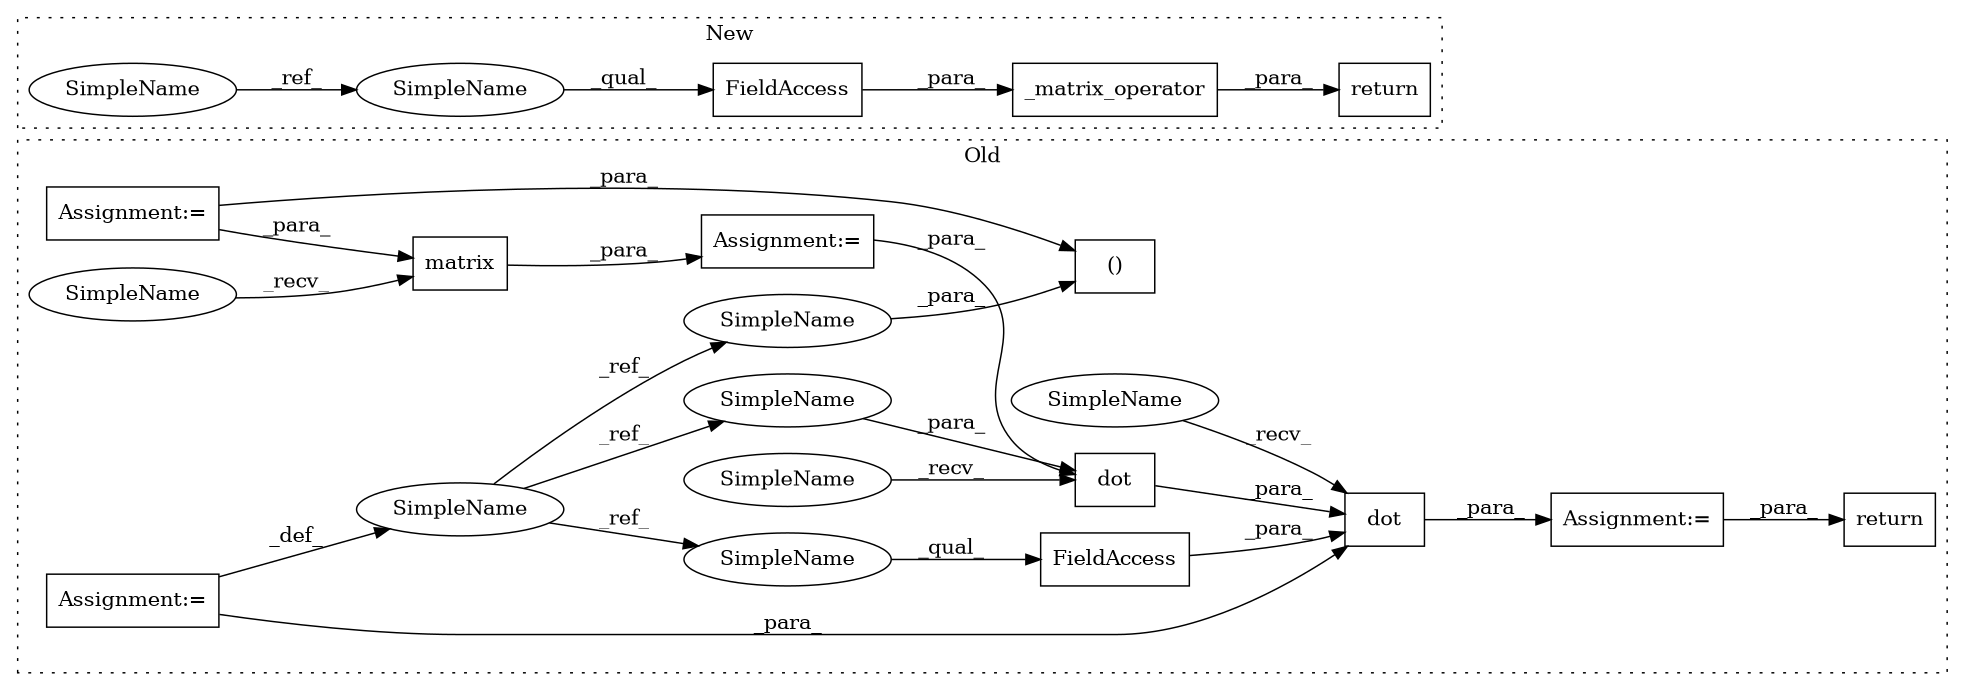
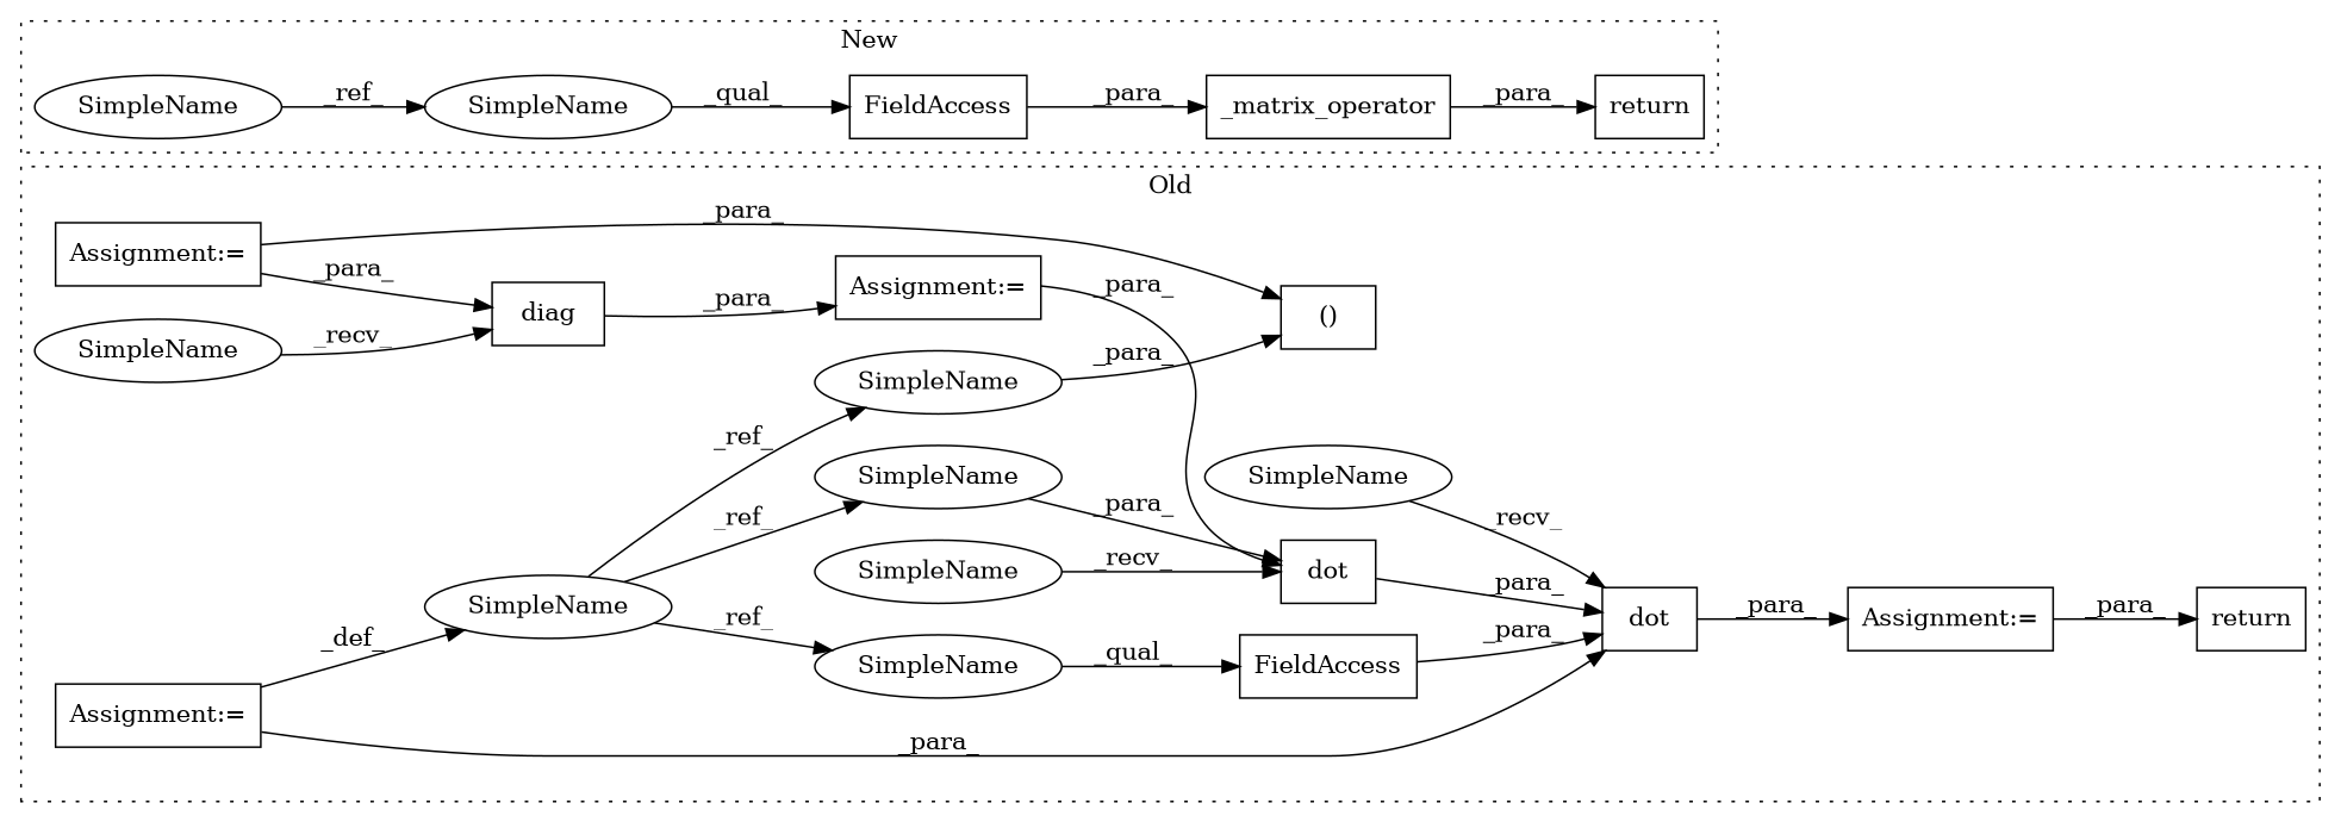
  digraph {
    rankdir=LR
    node [a=42 l=1 s=154 shape=box]
    n1 [a=106 l=15 label="()" s=197]
    n2 [label=SimpleName shape=ellipse]
    n3 [a=22 l=3 label=FieldAccess s=303]
    n4 [a=32 l="4,1" label=dot s="294,301"]
-   n5 [a=32 l="5,1" label=matrix s="249,267"]
+   n5 [a=32 l="5,1" label=diag s="249,267"]
    n6 [a=32 l="4,1" label=dot s="284,306"]
    n7 [a=7 label="Assignment:=" s=242]
    n8 [a=7 label="Assignment:=" s=143]
    n9 [a=7 label="Assignment:=" s=277]
    n10 [a=7 label="Assignment:="]
    n11 [a=41 l=7 label=return s=313]
    n12 [label=SimpleName s=303 shape=ellipse]
    n13 [label=SimpleName s=298 shape=ellipse]
    n14 [label=SimpleName s=211 shape=ellipse]
    n15 [l=5 label=SimpleName s=243 shape=ellipse]
    n16 [l=5 label=SimpleName s=288 shape=ellipse]
    n17 [l=5 label=SimpleName s=278 shape=ellipse]
    n18 [a=32 l="17,1" label=_matrix_operator s="464,494"]
    n19 [a=41 l=7 label=return s=457]
    n20 [a=22 l=10 label=FieldAccess s=484]
    n21 [l=5 label=SimpleName s=446 shape=ellipse]
    n22 [l=5 label=SimpleName s=484 shape=ellipse]
    subgraph cluster_1 {
      label=Old
      style=dotted
      n1
      n2
      n3
      n4
      n5
      n6
      n7
      n8
      n9
      n10
      n11
      n12
      n13
      n14
      n15
      n16
      n17
    }
    subgraph cluster_2 {
      label=New
      style=dotted
      n18
      n19
      n20
      n21
      n22
    }
    n2 -> n12 [label=_ref_]
    n2 -> n13 [label=_ref_]
    n2 -> n14 [label=_ref_]
    n3 -> n6 [label=_para_]
    n4 -> n6 [label=_para_]
    n5 -> n7 [label=_para_]
    n6 -> n9 [label=_para_]
    n7 -> n4 [label=_para_]
    n8 -> n1 [label=_para_]
    n8 -> n5 [label=_para_]
    n9 -> n11 [label=_para_]
    n10 -> n2 [label=_def_]
    n10 -> n6 [label=_para_]
    n12 -> n3 [label=_qual_]
    n13 -> n4 [label=_para_]
    n14 -> n1 [label=_para_]
    n15 -> n5 [label=_recv_]
    n16 -> n4 [label=_recv_]
    n17 -> n6 [label=_recv_]
    n18 -> n19 [label=_para_]
    n20 -> n18 [label=_para_]
    n21 -> n22 [label=_ref_]
    n22 -> n20 [label=_qual_]
  }
